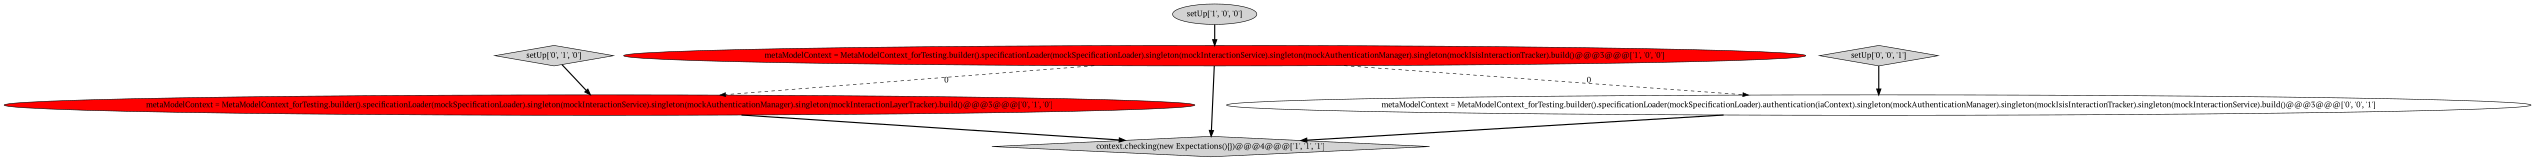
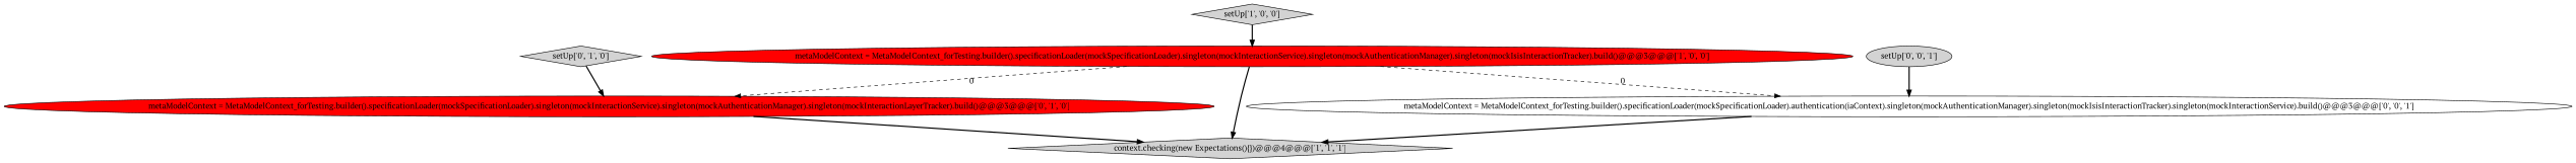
  digraph {
    fontname="PT Serif"
    node [fillcolor=lightgray fontname="PT Serif" shape=diamond style=filled]
    edge [fontname="PT Serif" style=bold]
    n1 [fillcolor=white label="metaModelContext = MetaModelContext_forTesting.builder().specificationLoader(mockSpecificationLoader).authentication(iaContext).singleton(mockAuthenticationManager).singleton(mockIsisInteractionTracker).singleton(mockInteractionService).build()@@@3@@@['0', '0', '1']" shape=ellipse]
    n2 [label="context.checking(new Expectations(){})@@@4@@@['1', '1', '1']"]
-   n3 [label="setUp['1', '0', '0']" shape=ellipse]
+   n3 [label="setUp['1', '0', '0']"]
    n4 [fillcolor=red label="metaModelContext = MetaModelContext_forTesting.builder().specificationLoader(mockSpecificationLoader).singleton(mockInteractionService).singleton(mockAuthenticationManager).singleton(mockIsisInteractionTracker).build()@@@3@@@['1', '0', '0']" shape=ellipse]
    n5 [fillcolor=red label="metaModelContext = MetaModelContext_forTesting.builder().specificationLoader(mockSpecificationLoader).singleton(mockInteractionService).singleton(mockAuthenticationManager).singleton(mockInteractionLayerTracker).build()@@@3@@@['0', '1', '0']" shape=ellipse]
-   n6 [label="setUp['0', '0', '1']"]
+   n6 [label="setUp['0', '0', '1']" shape=ellipse]
    n7 [label="setUp['0', '1', '0']"]
    n1 -> n2
    n3 -> n4
    n4 -> n1 [label=0 style=dashed]
    n4 -> n2
    n4 -> n5 [label=0 style=dashed]
    n5 -> n2
    n6 -> n1
    n7 -> n5
  }
